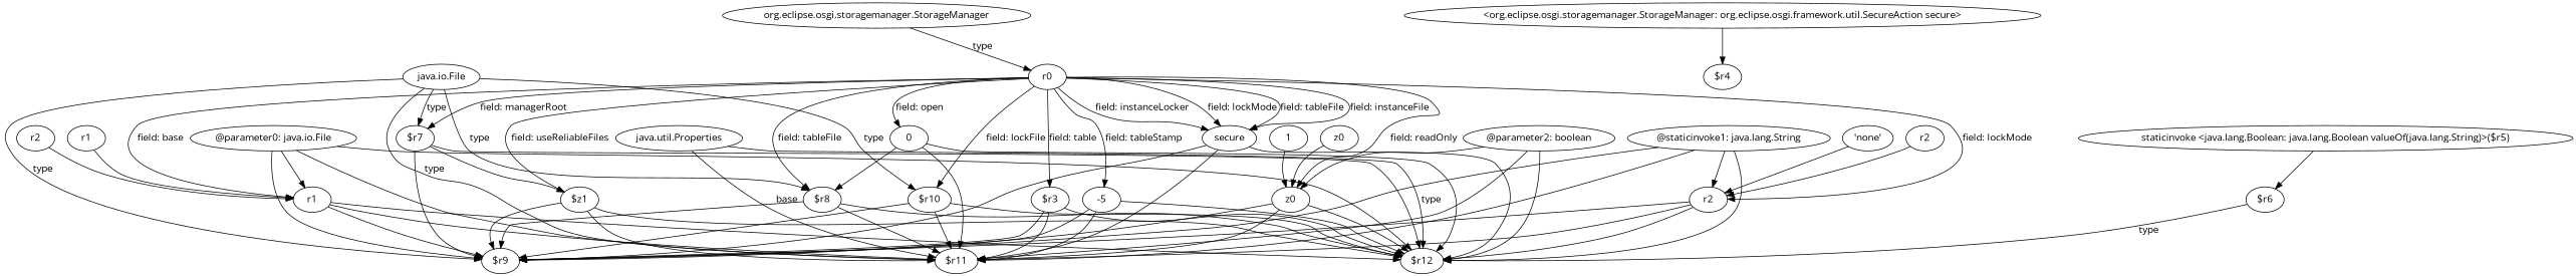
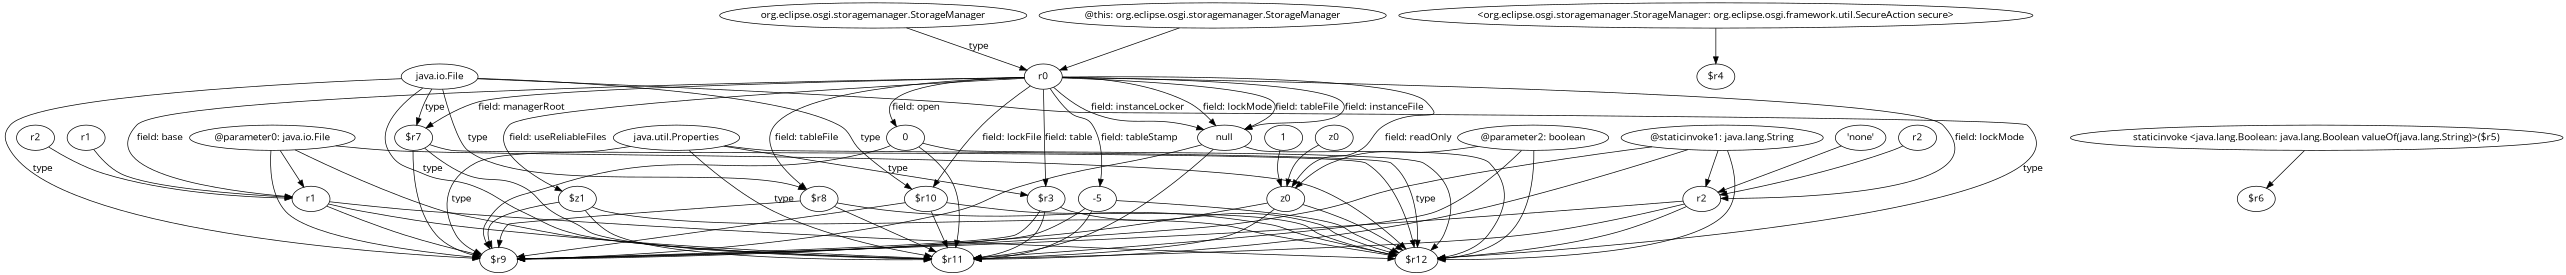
  digraph {
    fontname="Open Sans"
    node [fontname="Open Sans"]
    edge [fontname="Open Sans"]
-   n1 [label=secure]
+   n1 [label=null]
    n2 [label="$r12"]
    n3 [label="$r11"]
    n4 [label="$r9"]
    n5 [label=1]
    n6 [label=z0]
    n7 [label="java.util.Properties"]
    n8 [label="$r3"]
    n9 [label="staticinvoke <java.lang.Boolean: java.lang.Boolean valueOf(java.lang.String)>($r5)"]
    n10 [label="$r6"]
    n11 [label="'none'"]
    n12 [label=r2]
    n13 [label=r1]
    n14 [label=r1]
    n15 [label=r2]
    n16 [label=r0]
    n17 [label="$r8"]
    n18 [label="$r10"]
    n19 [label=0]
    n20 [label=-5]
    n21 [label="$r7"]
    n22 [label="$z1"]
    n23 [label="@staticinvoke1: java.lang.String"]
    n24 [label="@parameter2: boolean"]
    n25 [label="java.io.File"]
    n26 [label="org.eclipse.osgi.storagemanager.StorageManager"]
    n27 [label="@parameter0: java.io.File"]
+   n28 [label="@this: org.eclipse.osgi.storagemanager.StorageManager"]
    n29 [label="<org.eclipse.osgi.storagemanager.StorageManager: org.eclipse.osgi.framework.util.SecureAction secure>"]
    n30 [label="$r4"]
    n31 [label=r2]
    n32 [label=z0]
    n1 -> n2
    n1 -> n3
    n1 -> n4
    n5 -> n6
    n6 -> n2
    n6 -> n3
    n6 -> n4
    n7 -> n2 [label=type]
-   n7 -> n3 [label=base]
+   n7 -> n3 [label=type]
+   n7 -> n4 [label=type]
+   n7 -> n8 [label=type]
    n8 -> n2
    n8 -> n3
    n8 -> n4
    n9 -> n10
    n11 -> n12
    n12 -> n2
    n12 -> n3
    n12 -> n4
    n13 -> n14
    n14 -> n2
    n14 -> n3
    n14 -> n4
    n15 -> n14
    n16 -> n1 [label="field: lockMode"]
    n16 -> n1 [label="field: tableFile"]
    n16 -> n1 [label="field: instanceFile"]
    n16 -> n1 [label="field: instanceLocker"]
    n16 -> n6 [label="field: readOnly"]
    n16 -> n8 [label="field: table"]
    n16 -> n12 [label="field: lockMode"]
    n16 -> n14 [label="field: base"]
    n16 -> n17 [label="field: tableFile"]
    n16 -> n18 [label="field: lockFile"]
    n16 -> n19 [label="field: open"]
    n16 -> n20 [label="field: tableStamp"]
    n16 -> n21 [label="field: managerRoot"]
    n16 -> n22 [label="field: useReliableFiles"]
    n17 -> n2
    n17 -> n3
    n17 -> n4
    n18 -> n2
    n18 -> n3
    n18 -> n4
    n19 -> n2
    n19 -> n3
-   n19 -> n17
+   n19 -> n4
    n20 -> n2
    n20 -> n3
    n20 -> n4
    n21 -> n2
-   n21 -> n22
+   n21 -> n3
    n21 -> n4
    n22 -> n2
    n22 -> n3
    n22 -> n4
    n23 -> n2
    n23 -> n3
    n23 -> n4
    n23 -> n12
    n24 -> n2
    n24 -> n3
    n24 -> n6
-   n10 -> n2 [label=type]
+   n25 -> n2 [label=type]
    n25 -> n3 [label=type]
    n25 -> n4 [label=type]
    n25 -> n17 [label=type]
    n25 -> n18 [label=type]
    n25 -> n21 [label=type]
    n26 -> n16 [label=type]
    n27 -> n2
    n27 -> n3
    n27 -> n4
    n27 -> n14
+   n28 -> n16
    n29 -> n30
    n31 -> n12
    n32 -> n6
  }
